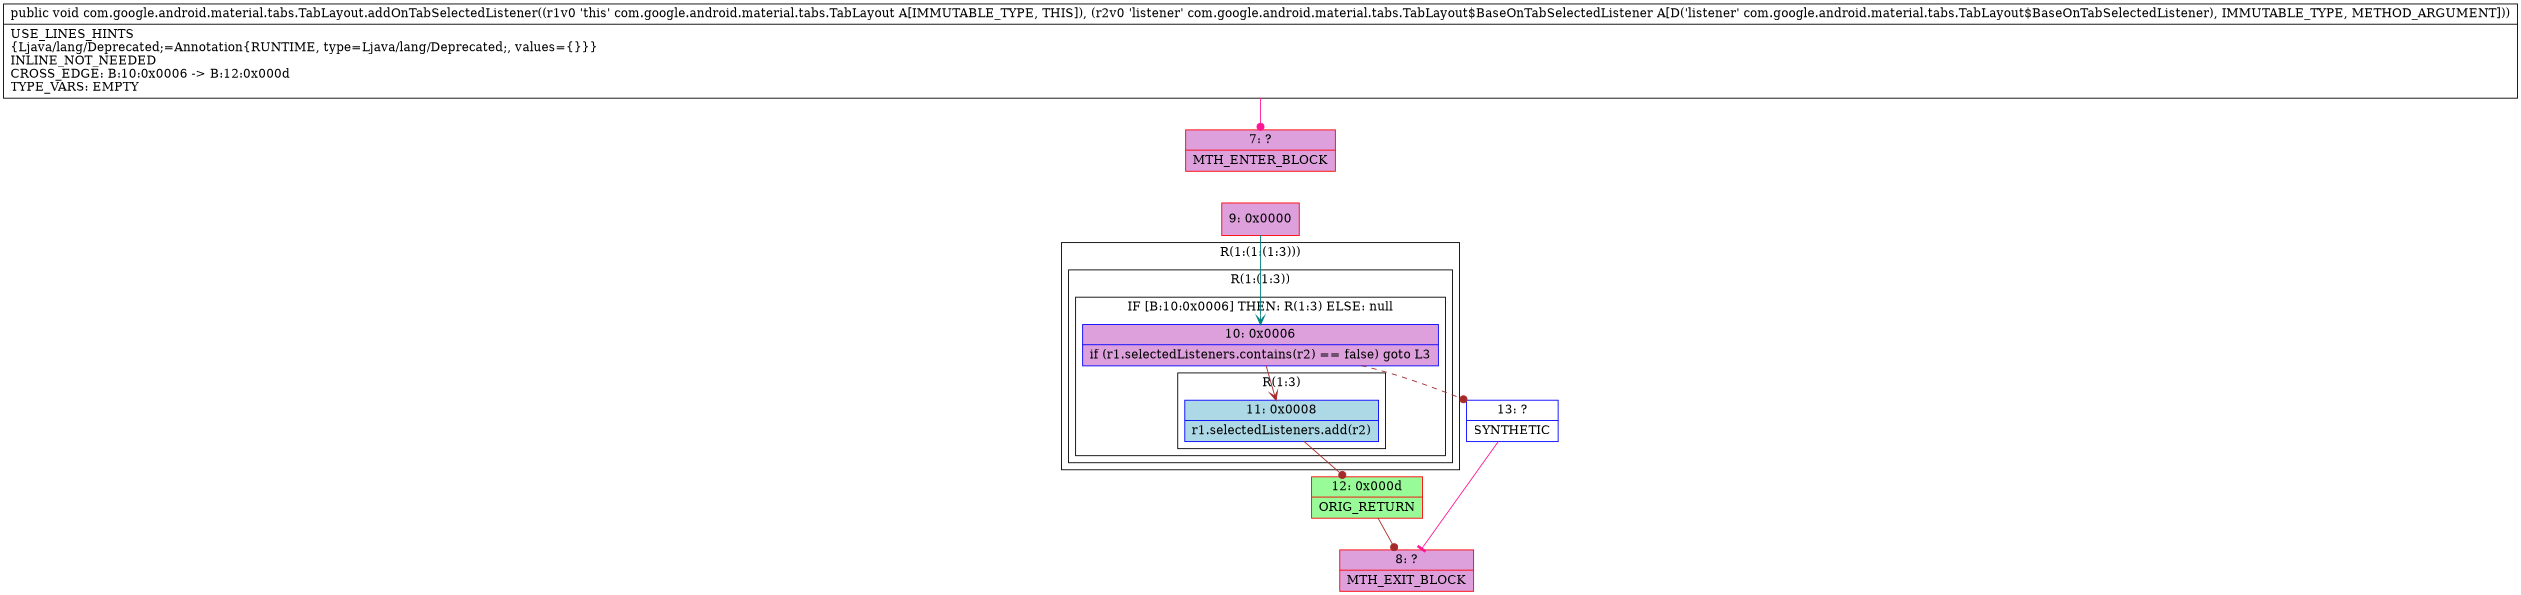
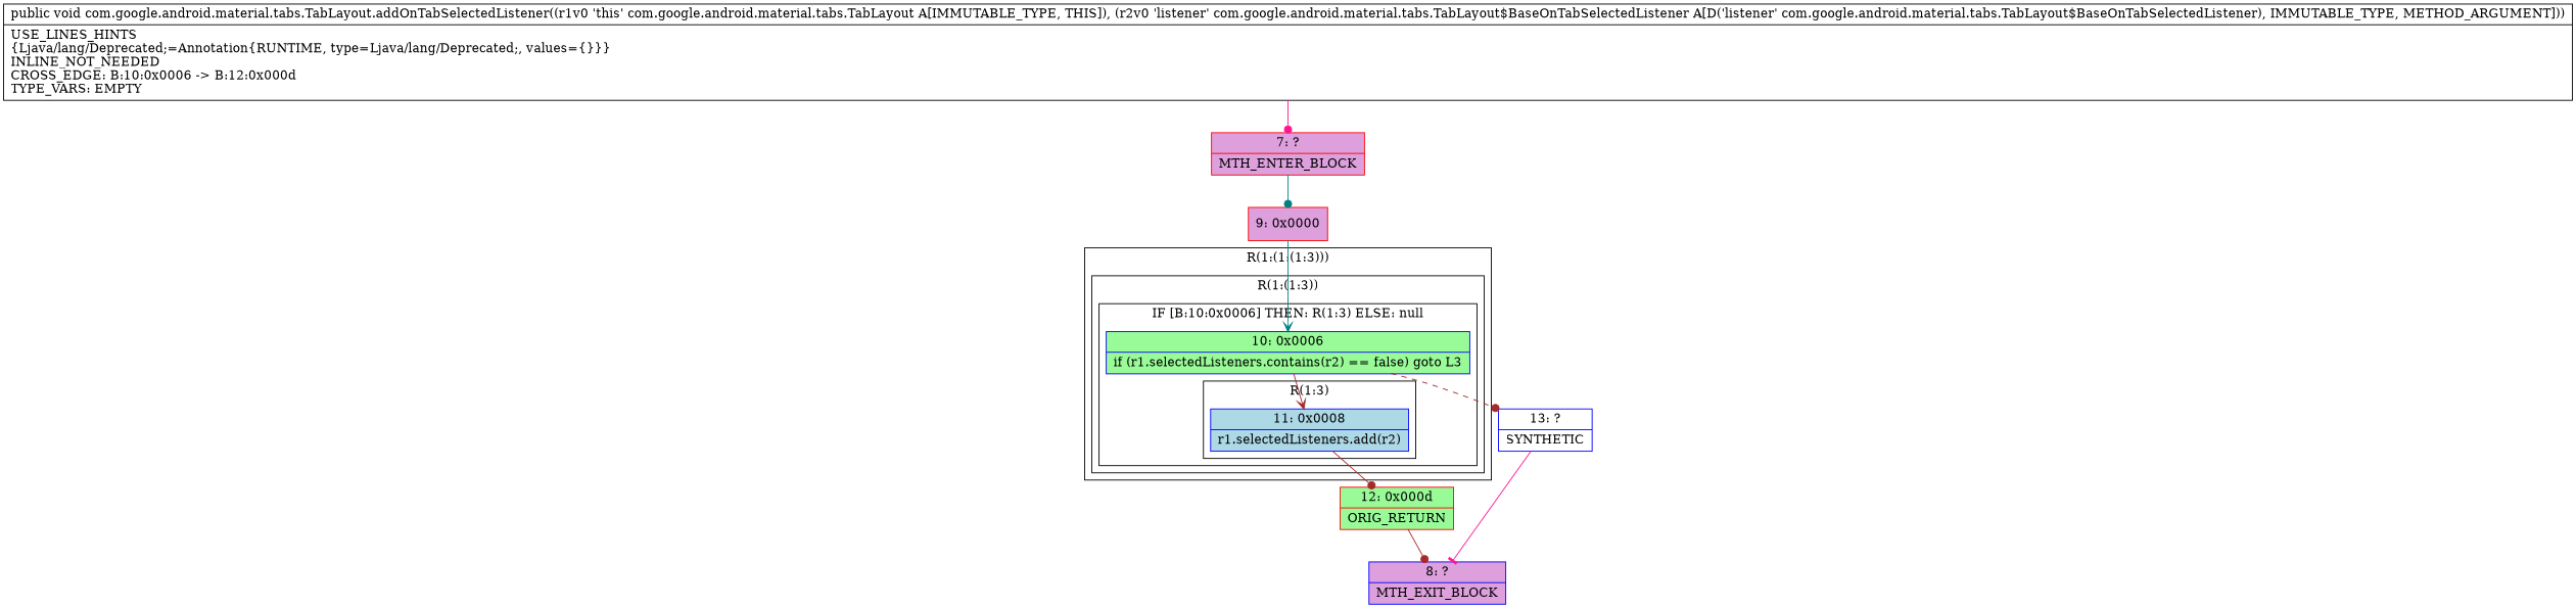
  digraph {
    node [color=red fillcolor=plum shape=record style=filled]
    edge [arrowhead=dot color=brown]
    n1 [color=blue fillcolor=lightblue label="{11\:\ 0x0008|r1.selectedListeners.add(r2)\l}"]
-   n2 [color=blue label="{10\:\ 0x0006|if (r1.selectedListeners.contains(r2) == false) goto L3\l}"]
+   n2 [color=blue fillcolor=palegreen label="{10\:\ 0x0006|if (r1.selectedListeners.contains(r2) == false) goto L3\l}"]
    n3 [fillcolor=palegreen label="{12\:\ 0x000d|ORIG_RETURN\l}"]
    n4 [color=blue fillcolor=white label="{13\:\ ?|SYNTHETIC\l}"]
-   n5 [label="{8\:\ ?|MTH_EXIT_BLOCK\l}"]
+   n5 [color=blue label="{8\:\ ?|MTH_EXIT_BLOCK\l}"]
    n6 [label="{7\:\ ?|MTH_ENTER_BLOCK\l}"]
    n7 [label="{9\:\ 0x0000}"]
    n8 [fillcolor=white label="{public void com.google.android.material.tabs.TabLayout.addOnTabSelectedListener((r1v0 'this' com.google.android.material.tabs.TabLayout A[IMMUTABLE_TYPE, THIS]), (r2v0 'listener' com.google.android.material.tabs.TabLayout$BaseOnTabSelectedListener A[D('listener' com.google.android.material.tabs.TabLayout$BaseOnTabSelectedListener), IMMUTABLE_TYPE, METHOD_ARGUMENT]))  | USE_LINES_HINTS\l\{Ljava\/lang\/Deprecated;=Annotation\{RUNTIME, type=Ljava\/lang\/Deprecated;, values=\{\}\}\}\lINLINE_NOT_NEEDED\lCROSS_EDGE: B:10:0x0006 \-\> B:12:0x000d\lTYPE_VARS: EMPTY\l}" color=""]
    subgraph cluster_1 {
      label="R(1:(1:(1:3)))"
      subgraph cluster_2 {
        label="R(1:(1:3))"
        subgraph cluster_3 {
          label="IF [B:10:0x0006] THEN: R(1:3) ELSE: null"
          n2
          subgraph cluster_4 {
            label="R(1:3)"
            n1
          }
        }
      }
    }
    n1 -> n3
    n2 -> n1 [arrowhead=vee]
    n2 -> n4 [style=dashed]
    n3 -> n5
    n4 -> n5 [arrowhead=tee color=deeppink]
+   n6 -> n7 [color=teal]
    n7 -> n2 [arrowhead=vee color=teal]
    n8 -> n6 [color=deeppink]
  }
